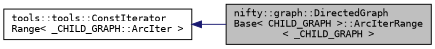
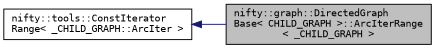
  digraph {
    rankdir=LR
    fontname="DejaVu Sans Mono"
    node [color=black fontname="DejaVu Sans Mono" fontsize=10 shape=record style=filled]
    n1 [fillcolor=grey75 fontcolor=black height=0.2 label="nifty::graph::DirectedGraph\lBase\< CHILD_GRAPH \>::ArcIterRange\l\< _CHILD_GRAPH \>" width=0.4]
-   n2 [fillcolor=white height=0.2 label="tools::tools::ConstIterator\lRange\< _CHILD_GRAPH::ArcIter \>" width=0.4]
+   n2 [fillcolor=white height=0.2 label="nifty::tools::ConstIterator\lRange\< _CHILD_GRAPH::ArcIter \>" width=0.4]
    n2 -> n1 [color=midnightblue dir=back fontname="DejaVu Sans Mono" fontsize=10 labelfontname=Helvetica labelfontsize=10 style=solid]
  }
